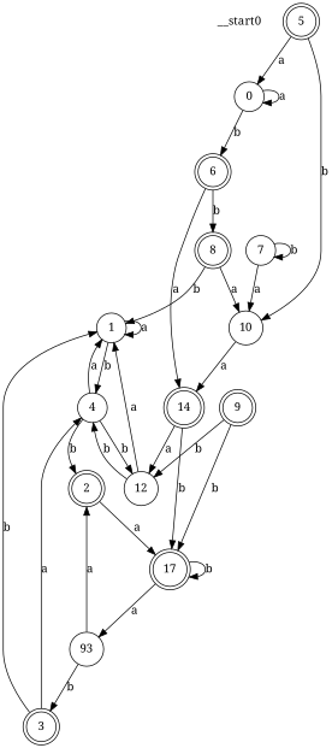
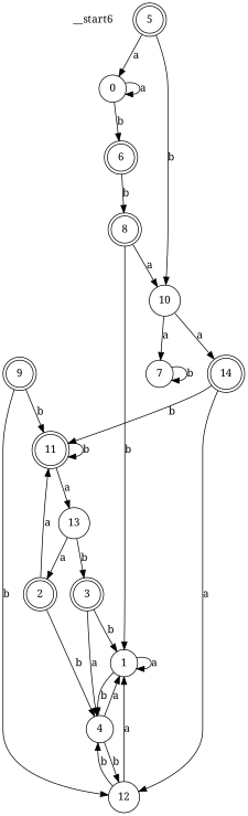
  digraph {
    fontname="Noto Serif"
    rankdir=TB
    node [fontname="Noto Serif" shape=doublecircle color=black fillcolor=white style="rounded,filled"]
    edge [fontname="Noto Serif"]
-   __start0 [shape=none color="" fillcolor="" style=""]
+   __start0 [shape=none label=__start6 color="" fillcolor="" style=""]
    n2 [label=0 shape=circle style=filled]
    n3 [label=6]
    n4 [label=8]
    n5 [label=14]
    n6 [label=1 shape=circle style=filled]
    n7 [label=4 shape=circle style=filled]
    n8 [label=12 shape=circle style=filled]
    n9 [label=2]
-   n10 [label=17]
-   n11 [label=93 shape=circle style=filled]
+   n10 [label=11]
+   n11 [label=13 shape=circle style=filled]
    n12 [label=3]
    n13 [label=5]
    n14 [label=10 shape=circle style=filled]
    n15 [label=7 shape=circle style=filled]
    n16 [label=9]
    n2 -> n2 [label=a]
    n2 -> n3 [label=b]
    n3 -> n4 [label=b]
-   n3 -> n5 [label=a]
    n4 -> n6 [label=b]
    n4 -> n14 [label=a]
    n5 -> n8 [label=a]
    n5 -> n10 [label=b]
    n6 -> n6 [label=a]
    n6 -> n7 [label=b]
    n7 -> n6 [label=a]
    n7 -> n8 [label=b]
    n8 -> n6 [label=a]
    n8 -> n7 [label=b]
-   n7 -> n9 [label=b]
+   n9 -> n7 [label=b]
    n9 -> n10 [label=a]
    n10 -> n10 [label=b]
    n10 -> n11 [label=a]
    n11 -> n9 [label=a]
    n11 -> n12 [label=b]
    n12 -> n6 [label=b]
    n12 -> n7 [label=a]
    n13 -> n2 [label=a]
    n13 -> n14 [label=b]
    n14 -> n5 [label=a]
-   n15 -> n14 [label=a]
+   n14 -> n15 [label=a]
    n15 -> n15 [label=b]
    n16 -> n8 [label=b]
    n16 -> n10 [label=b]
  }
